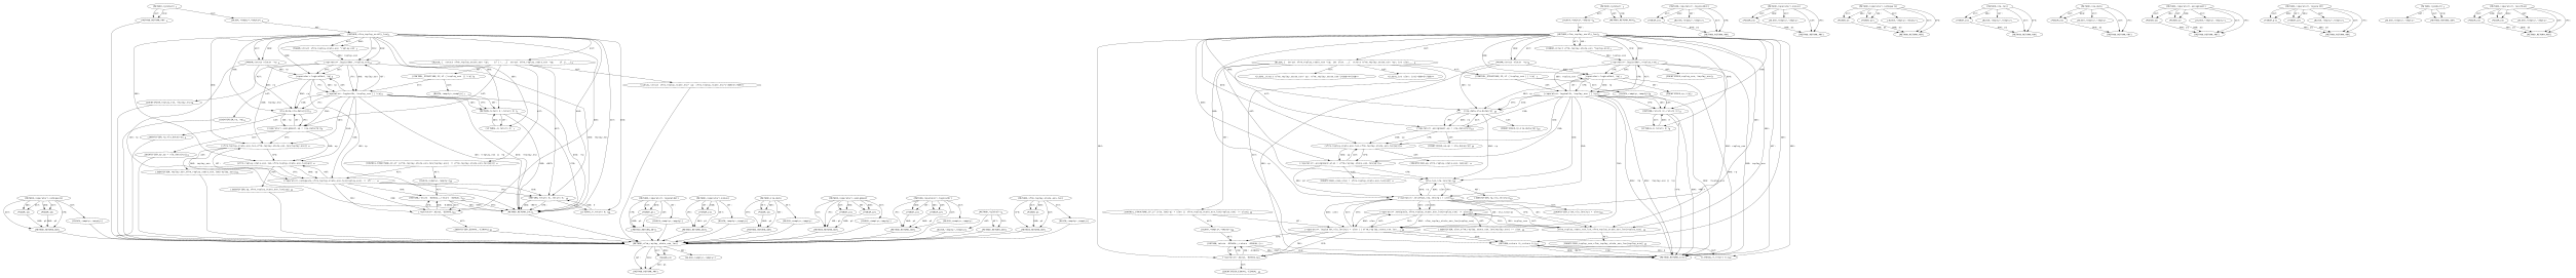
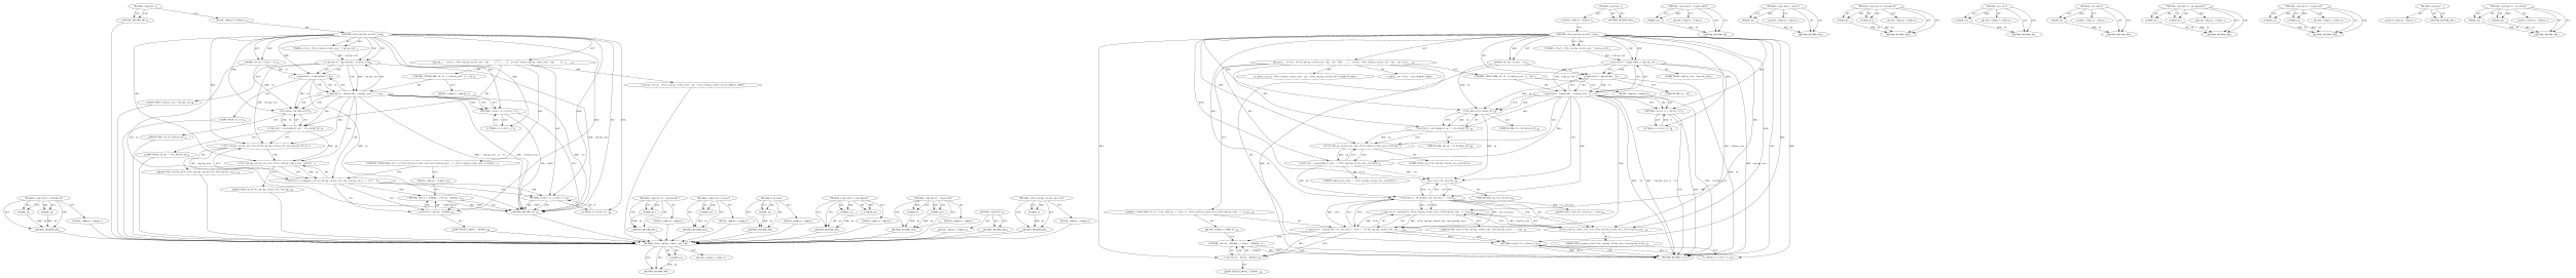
  digraph {
    fontname="Liberation Mono"
    node [fontname="Liberation Mono"]
    edge [fontname="Liberation Mono"]
    n1 [label=<(METHOD,&lt;operator&gt;.notEquals)>]
    n2 [label=<(PARAM,p1)>]
    n3 [label=<(PARAM,p2)>]
    n4 [label=<(BLOCK,&lt;empty&gt;,&lt;empty&gt;)>]
    n5 [label=<(METHOD_RETURN,ANY)>]
    n6 [label=<(METHOD,xfrm_replay_state_esn_len)>]
    n7 [label=<(PARAM,p1)>]
    n8 [label=<(BLOCK,&lt;empty&gt;,&lt;empty&gt;)>]
    n9 [label=<(METHOD_RETURN,ANY)>]
    n10 [label=<(METHOD,&lt;global&gt;)<SUB>1</SUB>>]
    n11 [label=<(BLOCK,&lt;empty&gt;,&lt;empty&gt;)<SUB>1</SUB>>]
    n12 [label=<(METHOD_RETURN,ANY)<SUB>1</SUB>>]
    n13 [label=<(METHOD,xfrm_replay_verify_len)<SUB>1</SUB>>]
    n14 [label=<(PARAM,struct xfrm_replay_state_esn *replay_esn)<SUB>1</SUB>>]
    n15 [label=<(PARAM,struct nlattr *rp)<SUB>2</SUB>>]
    n16 [label=<(BLOCK,{  	struct xfrm_replay_state_esn *up;    	if (!...,{  	struct xfrm_replay_state_esn *up;    	if (!...)<SUB>3</SUB>>]
    n17 [label=<(&lt;operator&gt;.logicalNot,!replay_esn)<SUB>6</SUB>>]
    n18 [label=<(&lt;operator&gt;.logicalNot,!rp)<SUB>6</SUB>>]
    n19 [label=<(RETURN,return 0;,return 0;)<SUB>7</SUB>>]
    n20 [label=<(LITERAL,0,return 0;)<SUB>7</SUB>>]
    n21 [label=<(nla_data,nla_data(rp))<SUB>9</SUB>>]
    n22 [label=<(xfrm_replay_state_esn_len,xfrm_replay_state_esn_len(replay_esn))<SUB>11</SUB>>]
    n23 [label=<(xfrm_replay_state_esn_len,xfrm_replay_state_esn_len(up))<SUB>12</SUB>>]
    n24 [label=<(&lt;operator&gt;.minus,-EINVAL)<SUB>13</SUB>>]
    n25 [label=<(RETURN,return 0;,return 0;)<SUB>15</SUB>>]
    n26 [label=<(LITERAL,0,return 0;)<SUB>15</SUB>>]
    n27 [label=<(METHOD_RETURN,int)<SUB>1</SUB>>]
    n28 [label="<(LOCAL,struct xfrm_replay_state_esn* up: xfrm_replay_state_esn*)<SUB>4</SUB>>"]
    n29 [label=<(CONTROL_STRUCTURE,IF,if (!replay_esn || !rp))<SUB>6</SUB>>]
    n30 [label=<(&lt;operator&gt;.assignment,up = nla_data(rp))<SUB>9</SUB>>]
    n31 [label=<(CONTROL_STRUCTURE,IF,if (xfrm_replay_state_esn_len(replay_esn) != 			xfrm_replay_state_esn_len(up)))<SUB>11</SUB>>]
    n32 [label=<(&lt;operator&gt;.logicalOr,!replay_esn || !rp)<SUB>6</SUB>>]
    n33 [label=<(IDENTIFIER,replay_esn,!replay_esn)<SUB>6</SUB>>]
    n34 [label=<(IDENTIFIER,rp,!rp)<SUB>6</SUB>>]
    n35 [label=<(IDENTIFIER,rp,nla_data(rp))<SUB>9</SUB>>]
    n36 [label=<(&lt;operator&gt;.notEquals,xfrm_replay_state_esn_len(replay_esn) != 			xfr...)<SUB>11</SUB>>]
    n37 [label=<(IDENTIFIER,replay_esn,xfrm_replay_state_esn_len(replay_esn))<SUB>11</SUB>>]
    n38 [label=<(IDENTIFIER,up,xfrm_replay_state_esn_len(up))<SUB>12</SUB>>]
    n39 [label=<(RETURN,return -EINVAL;,return -EINVAL;)<SUB>13</SUB>>]
    n40 [label=<(IDENTIFIER,EINVAL,-EINVAL)<SUB>13</SUB>>]
    n41 [label=<(BLOCK,&lt;empty&gt;,&lt;empty&gt;)<SUB>7</SUB>>]
    n42 [label=<(IDENTIFIER,up,up = nla_data(rp))<SUB>9</SUB>>]
    n43 [label=<(BLOCK,&lt;empty&gt;,&lt;empty&gt;)<SUB>13</SUB>>]
    n44 [label=<(METHOD,&lt;operator&gt;.logicalNot)>]
    n45 [label=<(PARAM,p1)>]
    n46 [label=<(BLOCK,&lt;empty&gt;,&lt;empty&gt;)>]
    n47 [label=<(METHOD_RETURN,ANY)>]
    n48 [label=<(METHOD,&lt;operator&gt;.minus)>]
    n49 [label=<(PARAM,p1)>]
    n50 [label=<(BLOCK,&lt;empty&gt;,&lt;empty&gt;)>]
    n51 [label=<(METHOD_RETURN,ANY)>]
    n52 [label=<(METHOD,nla_data)>]
    n53 [label=<(PARAM,p1)>]
    n54 [label=<(BLOCK,&lt;empty&gt;,&lt;empty&gt;)>]
    n55 [label=<(METHOD_RETURN,ANY)>]
    n56 [label=<(METHOD,&lt;operator&gt;.assignment)>]
    n57 [label=<(PARAM,p1)>]
    n58 [label=<(PARAM,p2)>]
    n59 [label=<(BLOCK,&lt;empty&gt;,&lt;empty&gt;)>]
    n60 [label=<(METHOD_RETURN,ANY)>]
    n61 [label=<(METHOD,&lt;operator&gt;.logicalOr)>]
    n62 [label=<(PARAM,p1)>]
    n63 [label=<(PARAM,p2)>]
    n64 [label=<(BLOCK,&lt;empty&gt;,&lt;empty&gt;)>]
    n65 [label=<(METHOD_RETURN,ANY)>]
    n66 [label=<(METHOD,&lt;global&gt;)<SUB>1</SUB>>]
    n67 [label=<(BLOCK,&lt;empty&gt;,&lt;empty&gt;)>]
    n68 [label=<(METHOD_RETURN,ANY)>]
    n69 [label=<(METHOD,xfrm_replay_state_esn_len)>]
    n70 [label=<(PARAM,p1)>]
    n71 [label=<(BLOCK,&lt;empty&gt;,&lt;empty&gt;)>]
    n72 [label=<(METHOD_RETURN,ANY)>]
    n73 [label=<(METHOD,&lt;global&gt;)<SUB>1</SUB>>]
    n74 [label=<(BLOCK,&lt;empty&gt;,&lt;empty&gt;)<SUB>1</SUB>>]
    n75 [label=<(METHOD_RETURN,ANY)<SUB>1</SUB>>]
    n76 [label=<(METHOD,xfrm_replay_verify_len)<SUB>1</SUB>>]
    n77 [label=<(PARAM,struct xfrm_replay_state_esn *replay_esn)<SUB>1</SUB>>]
    n78 [label=<(PARAM,struct nlattr *rp)<SUB>2</SUB>>]
    n79 [label=<(BLOCK,{  	struct xfrm_replay_state_esn *up; 	int ulen...,{  	struct xfrm_replay_state_esn *up; 	int ulen...)<SUB>3</SUB>>]
    n80 [label=<(&lt;operator&gt;.logicalNot,!replay_esn)<SUB>7</SUB>>]
    n81 [label=<(&lt;operator&gt;.logicalNot,!rp)<SUB>7</SUB>>]
    n82 [label=<(RETURN,return 0;,return 0;)<SUB>8</SUB>>]
    n83 [label=<(LITERAL,0,return 0;)<SUB>8</SUB>>]
    n84 [label=<(nla_data,nla_data(rp))<SUB>10</SUB>>]
    n85 [label=<(xfrm_replay_state_esn_len,xfrm_replay_state_esn_len(up))<SUB>11</SUB>>]
    n86 [label=<(&lt;operator&gt;.lessThan,nla_len(rp) &lt; ulen)<SUB>13</SUB>>]
    n87 [label=<(nla_len,nla_len(rp))<SUB>13</SUB>>]
    n88 [label=<(&lt;operator&gt;.notEquals,xfrm_replay_state_esn_len(replay_esn) != ulen)<SUB>13</SUB>>]
    n89 [label=<(xfrm_replay_state_esn_len,xfrm_replay_state_esn_len(replay_esn))<SUB>13</SUB>>]
    n90 [label=<(&lt;operator&gt;.minus,-EINVAL)<SUB>14</SUB>>]
    n91 [label=<(RETURN,return 0;,return 0;)<SUB>16</SUB>>]
    n92 [label=<(LITERAL,0,return 0;)<SUB>16</SUB>>]
    n93 [label=<(METHOD_RETURN,int)<SUB>1</SUB>>]
    n94 [label="<(LOCAL,struct xfrm_replay_state_esn* up: xfrm_replay_state_esn*)<SUB>4</SUB>>"]
    n95 [label="<(LOCAL,int ulen: int)<SUB>5</SUB>>"]
    n96 [label=<(CONTROL_STRUCTURE,IF,if (!replay_esn || !rp))<SUB>7</SUB>>]
    n97 [label=<(&lt;operator&gt;.assignment,up = nla_data(rp))<SUB>10</SUB>>]
    n98 [label=<(&lt;operator&gt;.assignment,ulen = xfrm_replay_state_esn_len(up))<SUB>11</SUB>>]
    n99 [label=<(CONTROL_STRUCTURE,IF,if (nla_len(rp) &lt; ulen || xfrm_replay_state_esn_len(replay_esn) != ulen))<SUB>13</SUB>>]
    n100 [label=<(&lt;operator&gt;.logicalOr,!replay_esn || !rp)<SUB>7</SUB>>]
    n101 [label=<(IDENTIFIER,replay_esn,!replay_esn)<SUB>7</SUB>>]
    n102 [label=<(IDENTIFIER,rp,!rp)<SUB>7</SUB>>]
    n103 [label=<(IDENTIFIER,rp,nla_data(rp))<SUB>10</SUB>>]
    n104 [label=<(IDENTIFIER,up,xfrm_replay_state_esn_len(up))<SUB>11</SUB>>]
    n105 [label=<(&lt;operator&gt;.logicalOr,nla_len(rp) &lt; ulen || xfrm_replay_state_esn_len...)<SUB>13</SUB>>]
    n106 [label=<(IDENTIFIER,ulen,nla_len(rp) &lt; ulen)<SUB>13</SUB>>]
    n107 [label=<(IDENTIFIER,rp,nla_len(rp))<SUB>13</SUB>>]
    n108 [label=<(IDENTIFIER,ulen,xfrm_replay_state_esn_len(replay_esn) != ulen)<SUB>13</SUB>>]
    n109 [label=<(IDENTIFIER,replay_esn,xfrm_replay_state_esn_len(replay_esn))<SUB>13</SUB>>]
    n110 [label=<(RETURN,return -EINVAL;,return -EINVAL;)<SUB>14</SUB>>]
    n111 [label=<(IDENTIFIER,EINVAL,-EINVAL)<SUB>14</SUB>>]
    n112 [label=<(BLOCK,&lt;empty&gt;,&lt;empty&gt;)<SUB>8</SUB>>]
    n113 [label=<(IDENTIFIER,up,up = nla_data(rp))<SUB>10</SUB>>]
    n114 [label=<(IDENTIFIER,ulen,ulen = xfrm_replay_state_esn_len(up))<SUB>11</SUB>>]
    n115 [label=<(BLOCK,&lt;empty&gt;,&lt;empty&gt;)<SUB>14</SUB>>]
    n116 [label=<(METHOD,&lt;operator&gt;.logicalNot)>]
    n117 [label=<(PARAM,p1)>]
    n118 [label=<(BLOCK,&lt;empty&gt;,&lt;empty&gt;)>]
    n119 [label=<(METHOD_RETURN,ANY)>]
    n120 [label=<(METHOD,&lt;operator&gt;.minus)>]
    n121 [label=<(PARAM,p1)>]
    n122 [label=<(BLOCK,&lt;empty&gt;,&lt;empty&gt;)>]
    n123 [label=<(METHOD_RETURN,ANY)>]
    n124 [label=<(METHOD,&lt;operator&gt;.notEquals)>]
    n125 [label=<(PARAM,p1)>]
    n126 [label=<(PARAM,p2)>]
    n127 [label=<(BLOCK,&lt;empty&gt;,&lt;empty&gt;)>]
    n128 [label=<(METHOD_RETURN,ANY)>]
    n129 [label=<(METHOD,nla_len)>]
    n130 [label=<(PARAM,p1)>]
    n131 [label=<(BLOCK,&lt;empty&gt;,&lt;empty&gt;)>]
    n132 [label=<(METHOD_RETURN,ANY)>]
    n133 [label=<(METHOD,nla_data)>]
    n134 [label=<(PARAM,p1)>]
    n135 [label=<(BLOCK,&lt;empty&gt;,&lt;empty&gt;)>]
    n136 [label=<(METHOD_RETURN,ANY)>]
    n137 [label=<(METHOD,&lt;operator&gt;.assignment)>]
    n138 [label=<(PARAM,p1)>]
    n139 [label=<(PARAM,p2)>]
    n140 [label=<(BLOCK,&lt;empty&gt;,&lt;empty&gt;)>]
    n141 [label=<(METHOD_RETURN,ANY)>]
    n142 [label=<(METHOD,&lt;operator&gt;.logicalOr)>]
    n143 [label=<(PARAM,p1)>]
    n144 [label=<(PARAM,p2)>]
    n145 [label=<(BLOCK,&lt;empty&gt;,&lt;empty&gt;)>]
    n146 [label=<(METHOD_RETURN,ANY)>]
    n147 [label=<(METHOD,&lt;global&gt;)<SUB>1</SUB>>]
    n148 [label=<(BLOCK,&lt;empty&gt;,&lt;empty&gt;)>]
    n149 [label=<(METHOD_RETURN,ANY)>]
    n150 [label=<(METHOD,&lt;operator&gt;.lessThan)>]
    n151 [label=<(PARAM,p1)>]
    n152 [label=<(PARAM,p2)>]
    n153 [label=<(BLOCK,&lt;empty&gt;,&lt;empty&gt;)>]
    n154 [label=<(METHOD_RETURN,ANY)>]
    n1 -> n2 [label="AST: "]
    n1 -> n2 [label="DDG: "]
    n1 -> n3 [label="AST: "]
    n1 -> n3 [label="DDG: "]
    n1 -> n4 [label="AST: "]
    n1 -> n5 [label="AST: "]
    n1 -> n5 [label="CFG: "]
    n2 -> n5 [label="DDG: p1"]
    n3 -> n5 [label="DDG: p2"]
    n4 -> n6
    n5 -> n6
    n6 -> n7 [label="AST: "]
    n6 -> n7 [label="DDG: "]
    n6 -> n8 [label="AST: "]
    n6 -> n9 [label="AST: "]
    n6 -> n9 [label="CFG: "]
    n7 -> n9 [label="DDG: p1"]
    n10 -> n11 [label="AST: "]
    n10 -> n12 [label="AST: "]
    n10 -> n12 [label="CFG: "]
    n11 -> n13 [label="AST: "]
    n12 -> n6
    n13 -> n14 [label="AST: "]
    n13 -> n14 [label="DDG: "]
    n13 -> n15 [label="AST: "]
    n13 -> n15 [label="DDG: "]
    n13 -> n16 [label="AST: "]
    n13 -> n17 [label="CFG: "]
    n13 -> n17 [label="DDG: "]
    n13 -> n18 [label="DDG: "]
    n13 -> n19 [label="DDG: "]
    n13 -> n20 [label="DDG: "]
    n13 -> n21 [label="DDG: "]
    n13 -> n22 [label="DDG: "]
    n13 -> n23 [label="DDG: "]
    n13 -> n24 [label="DDG: "]
    n13 -> n25 [label="DDG: "]
    n13 -> n26 [label="DDG: "]
    n13 -> n27 [label="AST: "]
    n14 -> n17 [label="DDG: replay_esn"]
    n15 -> n18 [label="DDG: rp"]
    n15 -> n21 [label="DDG: rp"]
    n15 -> n27 [label="DDG: rp"]
    n16 -> n25 [label="AST: "]
    n16 -> n28 [label="AST: "]
    n16 -> n29 [label="AST: "]
    n16 -> n30 [label="AST: "]
    n16 -> n31 [label="AST: "]
    n17 -> n18 [label="CFG: "]
    n17 -> n18 [label="CDG: "]
    n17 -> n22 [label="DDG: replay_esn"]
    n17 -> n27 [label="DDG: replay_esn"]
    n17 -> n32 [label="CFG: "]
    n17 -> n32 [label="DDG: replay_esn"]
    n17 -> n33 [label="AST: "]
    n18 -> n21 [label="DDG: rp"]
    n18 -> n27 [label="DDG: rp"]
    n18 -> n32 [label="CFG: "]
    n18 -> n32 [label="DDG: rp"]
    n18 -> n34 [label="AST: "]
    n19 -> n20 [label="AST: "]
    n19 -> n27 [label="CFG: "]
    n19 -> n27 [label="DDG: &lt;RET&gt;"]
    n20 -> n19 [label="DDG: 0"]
    n21 -> n30 [label="CFG: "]
    n21 -> n30 [label="DDG: rp"]
    n21 -> n35 [label="AST: "]
    n22 -> n23 [label="CFG: "]
    n22 -> n36 [label="DDG: replay_esn"]
    n22 -> n37 [label="AST: "]
    n23 -> n36 [label="CFG: "]
    n23 -> n36 [label="DDG: up"]
    n23 -> n38 [label="AST: "]
    n24 -> n39 [label="CFG: "]
    n24 -> n39 [label="DDG: -EINVAL"]
    n24 -> n40 [label="AST: "]
    n25 -> n26 [label="AST: "]
    n25 -> n27 [label="CFG: "]
    n25 -> n27 [label="DDG: &lt;RET&gt;"]
    n26 -> n25 [label="DDG: 0"]
    n27 -> n6
    n28 -> n6
    n29 -> n32 [label="AST: "]
    n29 -> n41 [label="AST: "]
    n30 -> n21 [label="AST: "]
    n30 -> n22 [label="CFG: "]
    n30 -> n23 [label="DDG: up"]
    n30 -> n42 [label="AST: "]
    n31 -> n36 [label="AST: "]
    n31 -> n43 [label="AST: "]
    n32 -> n17 [label="AST: "]
    n32 -> n18 [label="AST: "]
    n32 -> n19 [label="CFG: "]
    n32 -> n19 [label="CDG: "]
    n32 -> n21 [label="CFG: "]
    n32 -> n21 [label="CDG: "]
    n32 -> n22 [label="CDG: "]
    n32 -> n23 [label="CDG: "]
    n32 -> n27 [label="DDG: !replay_esn"]
    n32 -> n27 [label="DDG: !rp"]
    n32 -> n27 [label="DDG: !replay_esn || !rp"]
    n32 -> n30 [label="CDG: "]
    n32 -> n36 [label="CDG: "]
    n33 -> n6
    n34 -> n6
    n35 -> n6
    n36 -> n22 [label="AST: "]
    n36 -> n23 [label="AST: "]
    n36 -> n24 [label="CFG: "]
    n36 -> n24 [label="CDG: "]
    n36 -> n25 [label="CFG: "]
    n36 -> n25 [label="CDG: "]
    n36 -> n39 [label="CDG: "]
    n37 -> n6
    n38 -> n6
    n39 -> n24 [label="AST: "]
    n39 -> n27 [label="CFG: "]
    n39 -> n27 [label="DDG: &lt;RET&gt;"]
    n40 -> n6
    n41 -> n19 [label="AST: "]
    n42 -> n6
    n43 -> n39 [label="AST: "]
    n44 -> n45 [label="AST: "]
    n44 -> n45 [label="DDG: "]
    n44 -> n46 [label="AST: "]
    n44 -> n47 [label="AST: "]
    n44 -> n47 [label="CFG: "]
    n45 -> n47 [label="DDG: p1"]
    n46 -> n6
    n47 -> n6
    n48 -> n49 [label="AST: "]
    n48 -> n49 [label="DDG: "]
    n48 -> n50 [label="AST: "]
    n48 -> n51 [label="AST: "]
    n48 -> n51 [label="CFG: "]
    n49 -> n51 [label="DDG: p1"]
    n50 -> n6
    n51 -> n6
    n52 -> n53 [label="AST: "]
    n52 -> n53 [label="DDG: "]
    n52 -> n54 [label="AST: "]
    n52 -> n55 [label="AST: "]
    n52 -> n55 [label="CFG: "]
    n53 -> n55 [label="DDG: p1"]
    n54 -> n6
    n55 -> n6
    n56 -> n57 [label="AST: "]
    n56 -> n57 [label="DDG: "]
    n56 -> n58 [label="AST: "]
    n56 -> n58 [label="DDG: "]
    n56 -> n59 [label="AST: "]
    n56 -> n60 [label="AST: "]
    n56 -> n60 [label="CFG: "]
    n57 -> n60 [label="DDG: p1"]
    n58 -> n60 [label="DDG: p2"]
    n59 -> n6
    n60 -> n6
    n61 -> n62 [label="AST: "]
    n61 -> n62 [label="DDG: "]
    n61 -> n63 [label="AST: "]
    n61 -> n63 [label="DDG: "]
    n61 -> n64 [label="AST: "]
    n61 -> n65 [label="AST: "]
    n61 -> n65 [label="CFG: "]
    n62 -> n65 [label="DDG: p1"]
    n63 -> n65 [label="DDG: p2"]
    n64 -> n6
    n65 -> n6
    n66 -> n67 [label="AST: "]
    n66 -> n68 [label="AST: "]
    n66 -> n68 [label="CFG: "]
    n67 -> n6
    n68 -> n6
    n69 -> n70 [label="AST: "]
    n69 -> n70 [label="DDG: "]
    n69 -> n71 [label="AST: "]
    n69 -> n72 [label="AST: "]
    n69 -> n72 [label="CFG: "]
    n70 -> n72 [label="DDG: p1"]
    n71 -> n6
    n72 -> n6
    n73 -> n74 [label="AST: "]
    n73 -> n75 [label="AST: "]
    n73 -> n75 [label="CFG: "]
    n74 -> n76 [label="AST: "]
    n76 -> n77 [label="AST: "]
    n76 -> n77 [label="DDG: "]
    n76 -> n78 [label="AST: "]
    n76 -> n78 [label="DDG: "]
    n76 -> n79 [label="AST: "]
    n76 -> n80 [label="CFG: "]
    n76 -> n80 [label="DDG: "]
    n76 -> n81 [label="DDG: "]
    n76 -> n82 [label="DDG: "]
    n76 -> n83 [label="DDG: "]
    n76 -> n84 [label="DDG: "]
    n76 -> n85 [label="DDG: "]
    n76 -> n86 [label="DDG: "]
    n76 -> n87 [label="DDG: "]
    n76 -> n88 [label="DDG: "]
    n76 -> n89 [label="DDG: "]
    n76 -> n90 [label="DDG: "]
    n76 -> n91 [label="DDG: "]
    n76 -> n92 [label="DDG: "]
    n76 -> n93 [label="AST: "]
    n77 -> n80 [label="DDG: replay_esn"]
    n78 -> n81 [label="DDG: rp"]
    n78 -> n84 [label="DDG: rp"]
    n78 -> n93 [label="DDG: rp"]
    n79 -> n91 [label="AST: "]
    n79 -> n94 [label="AST: "]
    n79 -> n95 [label="AST: "]
    n79 -> n96 [label="AST: "]
    n79 -> n97 [label="AST: "]
    n79 -> n98 [label="AST: "]
    n79 -> n99 [label="AST: "]
    n80 -> n81 [label="CFG: "]
    n80 -> n81 [label="CDG: "]
    n80 -> n89 [label="DDG: replay_esn"]
    n80 -> n93 [label="DDG: replay_esn"]
    n80 -> n100 [label="CFG: "]
    n80 -> n100 [label="DDG: replay_esn"]
    n80 -> n101 [label="AST: "]
    n81 -> n84 [label="DDG: rp"]
    n81 -> n93 [label="DDG: rp"]
    n81 -> n100 [label="CFG: "]
    n81 -> n100 [label="DDG: rp"]
    n81 -> n102 [label="AST: "]
    n82 -> n83 [label="AST: "]
    n82 -> n93 [label="CFG: "]
    n82 -> n93 [label="DDG: &lt;RET&gt;"]
    n83 -> n82 [label="DDG: 0"]
    n84 -> n87 [label="DDG: rp"]
    n84 -> n97 [label="CFG: "]
    n84 -> n97 [label="DDG: rp"]
    n84 -> n103 [label="AST: "]
    n85 -> n98 [label="CFG: "]
    n85 -> n98 [label="DDG: up"]
    n85 -> n104 [label="AST: "]
    n86 -> n87 [label="DDG: ulen"]
    n86 -> n88 [label="DDG: ulen"]
    n86 -> n88 [label="CDG: "]
    n86 -> n89 [label="CFG: "]
    n86 -> n89 [label="CDG: "]
    n86 -> n105 [label="CFG: "]
    n86 -> n105 [label="DDG: nla_len(rp)"]
    n86 -> n105 [label="DDG: ulen"]
-   n86 -> n106 [label="AST: "]
+   n86 -> n106 [label="DDG: nla_len(rp)"]
    n87 -> n86 [label="CFG: "]
    n87 -> n86 [label="DDG: rp"]
    n87 -> n107 [label="AST: "]
    n88 -> n89 [label="AST: "]
    n88 -> n105 [label="CFG: "]
    n88 -> n105 [label="DDG: xfrm_replay_state_esn_len(replay_esn)"]
    n88 -> n105 [label="DDG: ulen"]
    n88 -> n108 [label="AST: "]
    n89 -> n88 [label="CFG: "]
    n89 -> n88 [label="DDG: replay_esn"]
    n89 -> n109 [label="AST: "]
    n90 -> n110 [label="CFG: "]
    n90 -> n110 [label="DDG: -EINVAL"]
    n90 -> n111 [label="AST: "]
    n91 -> n92 [label="AST: "]
    n91 -> n93 [label="CFG: "]
    n91 -> n93 [label="DDG: &lt;RET&gt;"]
    n92 -> n91 [label="DDG: 0"]
    n96 -> n100 [label="AST: "]
    n96 -> n112 [label="AST: "]
    n97 -> n84 [label="AST: "]
    n97 -> n85 [label="CFG: "]
    n97 -> n85 [label="DDG: up"]
    n97 -> n113 [label="AST: "]
    n98 -> n85 [label="AST: "]
    n98 -> n86 [label="DDG: p2"]
-   n98 -> n87 [label="CFG: "]
-   n98 -> n114 [label="AST: "]
+   n98 -> n87 [label="DDG: !rp"]
+   n98 -> n114 [label="DDG: ulen"]
    n99 -> n105 [label="AST: "]
    n99 -> n115 [label="AST: "]
    n100 -> n80 [label="AST: "]
    n100 -> n81 [label="AST: "]
    n100 -> n82 [label="CFG: "]
    n100 -> n82 [label="CDG: "]
    n100 -> n84 [label="CFG: "]
    n100 -> n84 [label="CDG: "]
    n100 -> n85 [label="CDG: "]
    n100 -> n86 [label="CDG: "]
    n100 -> n87 [label="CDG: "]
    n100 -> n93 [label="DDG: !replay_esn"]
    n100 -> n93 [label="DDG: !rp"]
    n100 -> n93 [label="DDG: !replay_esn || !rp"]
    n100 -> n97 [label="CDG: "]
    n100 -> n98 [label="CDG: "]
    n100 -> n105 [label="CDG: "]
    n105 -> n86 [label="AST: "]
    n105 -> n88 [label="AST: "]
    n105 -> n90 [label="CFG: "]
    n105 -> n90 [label="CDG: "]
    n105 -> n91 [label="CFG: "]
    n105 -> n91 [label="CDG: "]
    n105 -> n110 [label="CDG: "]
    n110 -> n90 [label="AST: "]
    n110 -> n93 [label="CFG: "]
    n110 -> n93 [label="DDG: &lt;RET&gt;"]
    n112 -> n82 [label="AST: "]
    n115 -> n110 [label="AST: "]
    n116 -> n117 [label="AST: "]
    n116 -> n117 [label="DDG: "]
    n116 -> n118 [label="AST: "]
    n116 -> n119 [label="AST: "]
    n116 -> n119 [label="CFG: "]
    n117 -> n119 [label="DDG: p1"]
    n120 -> n121 [label="AST: "]
    n120 -> n121 [label="DDG: "]
    n120 -> n122 [label="AST: "]
    n120 -> n123 [label="AST: "]
    n120 -> n123 [label="CFG: "]
    n121 -> n123 [label="DDG: p1"]
    n124 -> n125 [label="AST: "]
    n124 -> n125 [label="DDG: "]
    n124 -> n126 [label="AST: "]
    n124 -> n126 [label="DDG: "]
    n124 -> n127 [label="AST: "]
    n124 -> n128 [label="AST: "]
    n124 -> n128 [label="CFG: "]
    n125 -> n128 [label="DDG: p1"]
    n126 -> n128 [label="DDG: p2"]
    n129 -> n130 [label="AST: "]
    n129 -> n130 [label="DDG: "]
    n129 -> n131 [label="AST: "]
    n129 -> n132 [label="AST: "]
    n129 -> n132 [label="CFG: "]
    n130 -> n132 [label="DDG: p1"]
    n133 -> n134 [label="AST: "]
    n133 -> n134 [label="DDG: "]
    n133 -> n135 [label="AST: "]
    n133 -> n136 [label="AST: "]
    n133 -> n136 [label="CFG: "]
    n134 -> n136 [label="DDG: p1"]
    n137 -> n138 [label="AST: "]
    n137 -> n138 [label="DDG: "]
    n137 -> n139 [label="AST: "]
    n137 -> n139 [label="DDG: "]
    n137 -> n140 [label="AST: "]
    n137 -> n141 [label="AST: "]
    n137 -> n141 [label="CFG: "]
    n138 -> n141 [label="DDG: p1"]
    n139 -> n141 [label="DDG: p2"]
    n142 -> n143 [label="AST: "]
    n142 -> n143 [label="DDG: "]
    n142 -> n144 [label="AST: "]
    n142 -> n144 [label="DDG: "]
    n142 -> n145 [label="AST: "]
    n142 -> n146 [label="AST: "]
    n142 -> n146 [label="CFG: "]
    n143 -> n146 [label="DDG: p1"]
    n144 -> n146 [label="DDG: p2"]
    n147 -> n148 [label="AST: "]
    n147 -> n149 [label="AST: "]
    n147 -> n149 [label="CFG: "]
    n150 -> n151 [label="AST: "]
    n150 -> n151 [label="DDG: "]
    n150 -> n152 [label="AST: "]
    n150 -> n152 [label="DDG: "]
    n150 -> n153 [label="AST: "]
    n150 -> n154 [label="AST: "]
    n150 -> n154 [label="CFG: "]
    n151 -> n154 [label="DDG: p1"]
    n152 -> n154 [label="DDG: p2"]
  }
